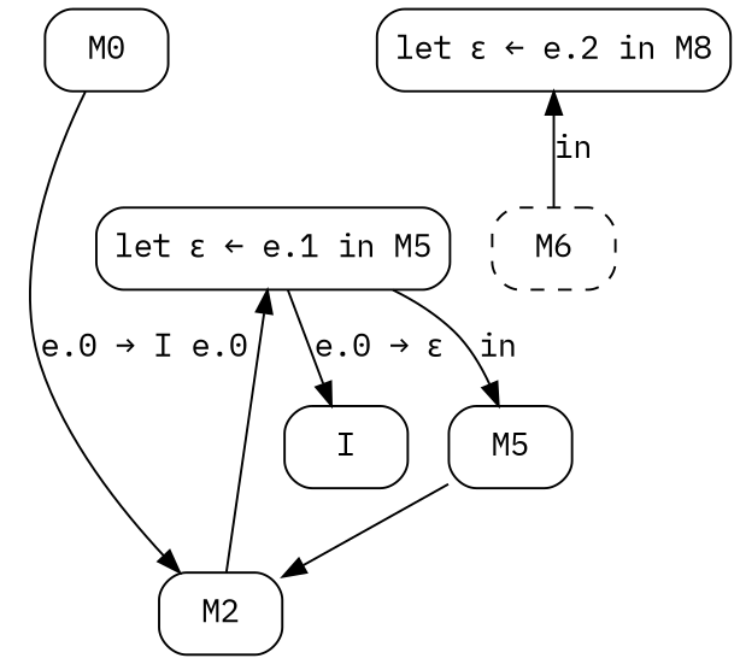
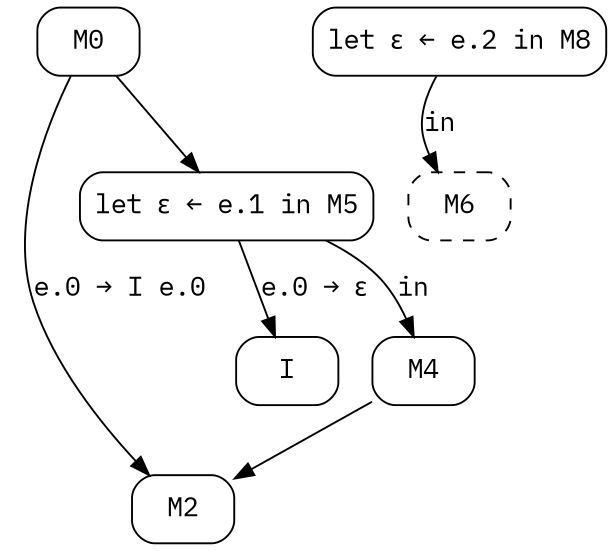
  digraph {
    fontname="IBM Plex Mono"
    node [fontname="IBM Plex Mono" shape=box style=rounded]
    edge [fontname="IBM Plex Mono"]
    n1 [label=I]
    M0
    M2
    n4 [label="let ε ← e.1 in M5"]
-   M5
+   M5 [label=M4]
    n6 [label="let ε ← e.2 in M8"]
    n7 [label=M6 style="rounded,dashed"]
    M0 -> M2 [label="e.0 → I e.0"]
-   M2 -> n4
+   M0 -> n4
    n4 -> n1 [label="e.0 → ε"]
    n4 -> M5 [label=in]
    M5 -> M2
-   n7 -> n6 [label=in]
+   n6 -> n7 [label=in]
  }
